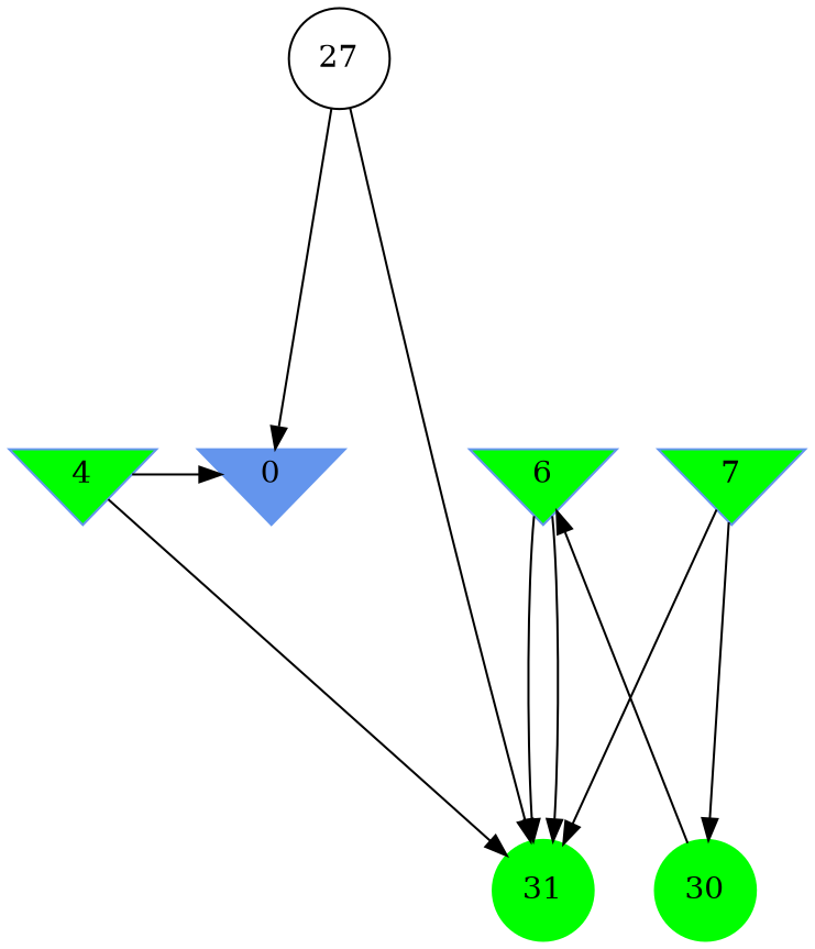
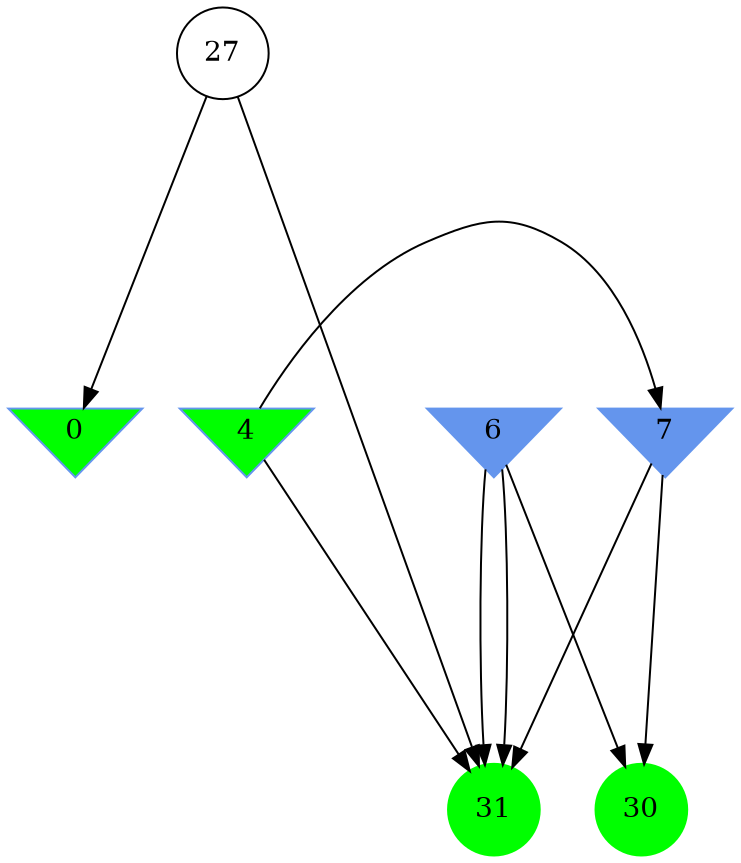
  digraph {
    ranksep=2.0
    node [color=cornflowerblue shape=invtriangle style=filled]
-   0
+   0 [fillcolor=green]
    4 [fillcolor=green]
-   6 [fillcolor=green]
-   7 [fillcolor=green]
+   6
+   7
    27 [color=black shape=circle style=""]
    30 [color=green shape=circle]
    31 [color=green shape=circle]
    subgraph sub_1 {
      rank=same
      0
      4
      6
      7
    }
    subgraph sub_2 {
      rank=same
      27
    }
    subgraph sub_3 {
      rank=same
      30
      31
    }
-   4 -> 0
+   4 -> 7
    4 -> 31
-   30 -> 6
+   6 -> 30
    6 -> 31
    6 -> 31
    7 -> 30
    7 -> 31
    27 -> 0
    27 -> 31
  }
